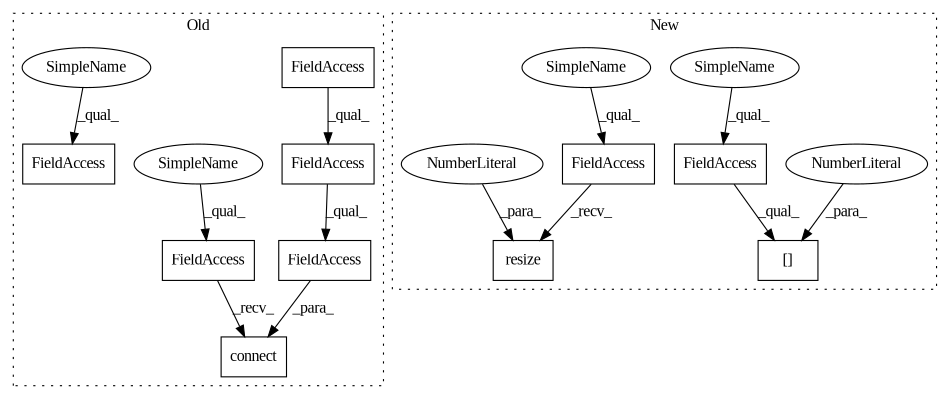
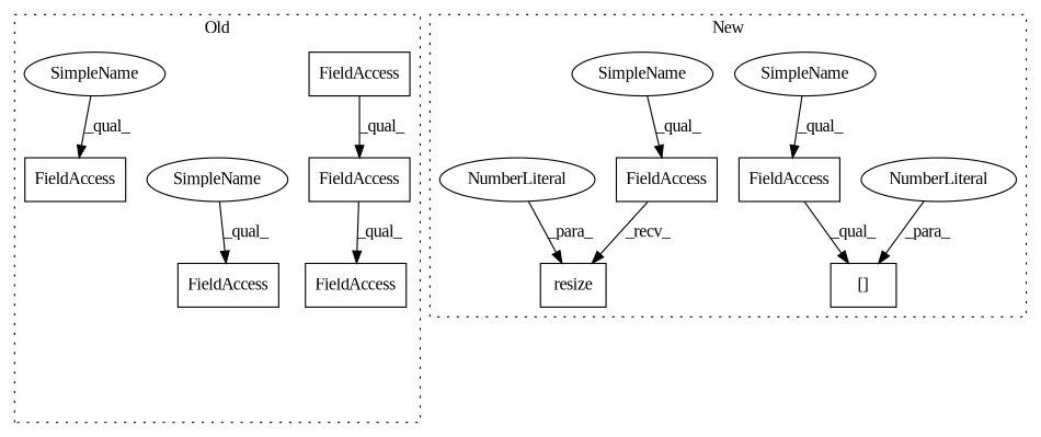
  digraph {
    fontname="Liberation Serif"
    node [a=22 l=12 s=3704 shape=box fontname="Liberation Serif"]
    edge [fontname="Liberation Serif"]
-   n1 [a=32 l="8,1" label=connect s="3696,3762"]
    n2 [l=58 label=FieldAccess]
    n3 [l=29 label=FieldAccess s=3666]
    n4 [l=18 label=FieldAccess s=3818]
    n5 [l=41 label=FieldAccess]
    n6 [l=24 label=FieldAccess]
    n7 [a=42 label=SimpleName s=3666 shape=ellipse]
    n8 [a=42 label=SimpleName s=3818 shape=ellipse]
    n9 [a=2 l="20,1" label="[]" s="4138,4159"]
    n10 [l=19 label=FieldAccess s=4138]
    n11 [l=19 label=FieldAccess s=4103]
    n12 [a=34 l=1 label=NumberLiteral s=4158 shape=ellipse]
    n13 [a=32 l="7,1" label=resize s="4123,4131"]
    n14 [a=34 l=1 label=NumberLiteral s=4130 shape=ellipse]
    n15 [a=42 label=SimpleName s=4138 shape=ellipse]
    n16 [a=42 label=SimpleName s=4103 shape=ellipse]
    subgraph cluster_1 {
      label=Old
      style=dotted
-     n1
      n2
      n3
      n4
      n5
      n6
      n7
      n8
    }
    subgraph cluster_2 {
      label=New
      style=dotted
      n9
      n10
      n11
      n12
      n13
      n14
      n15
      n16
    }
-   n2 -> n1 [label=_para_]
-   n3 -> n1 [label=_recv_]
    n5 -> n2 [label=_qual_]
    n6 -> n5 [label=_qual_]
    n7 -> n3 [label=_qual_]
    n8 -> n4 [label=_qual_]
    n10 -> n9 [label=_qual_]
    n11 -> n13 [label=_recv_]
    n12 -> n9 [label=_para_]
    n14 -> n13 [label=_para_]
    n15 -> n10 [label=_qual_]
    n16 -> n11 [label=_qual_]
  }
